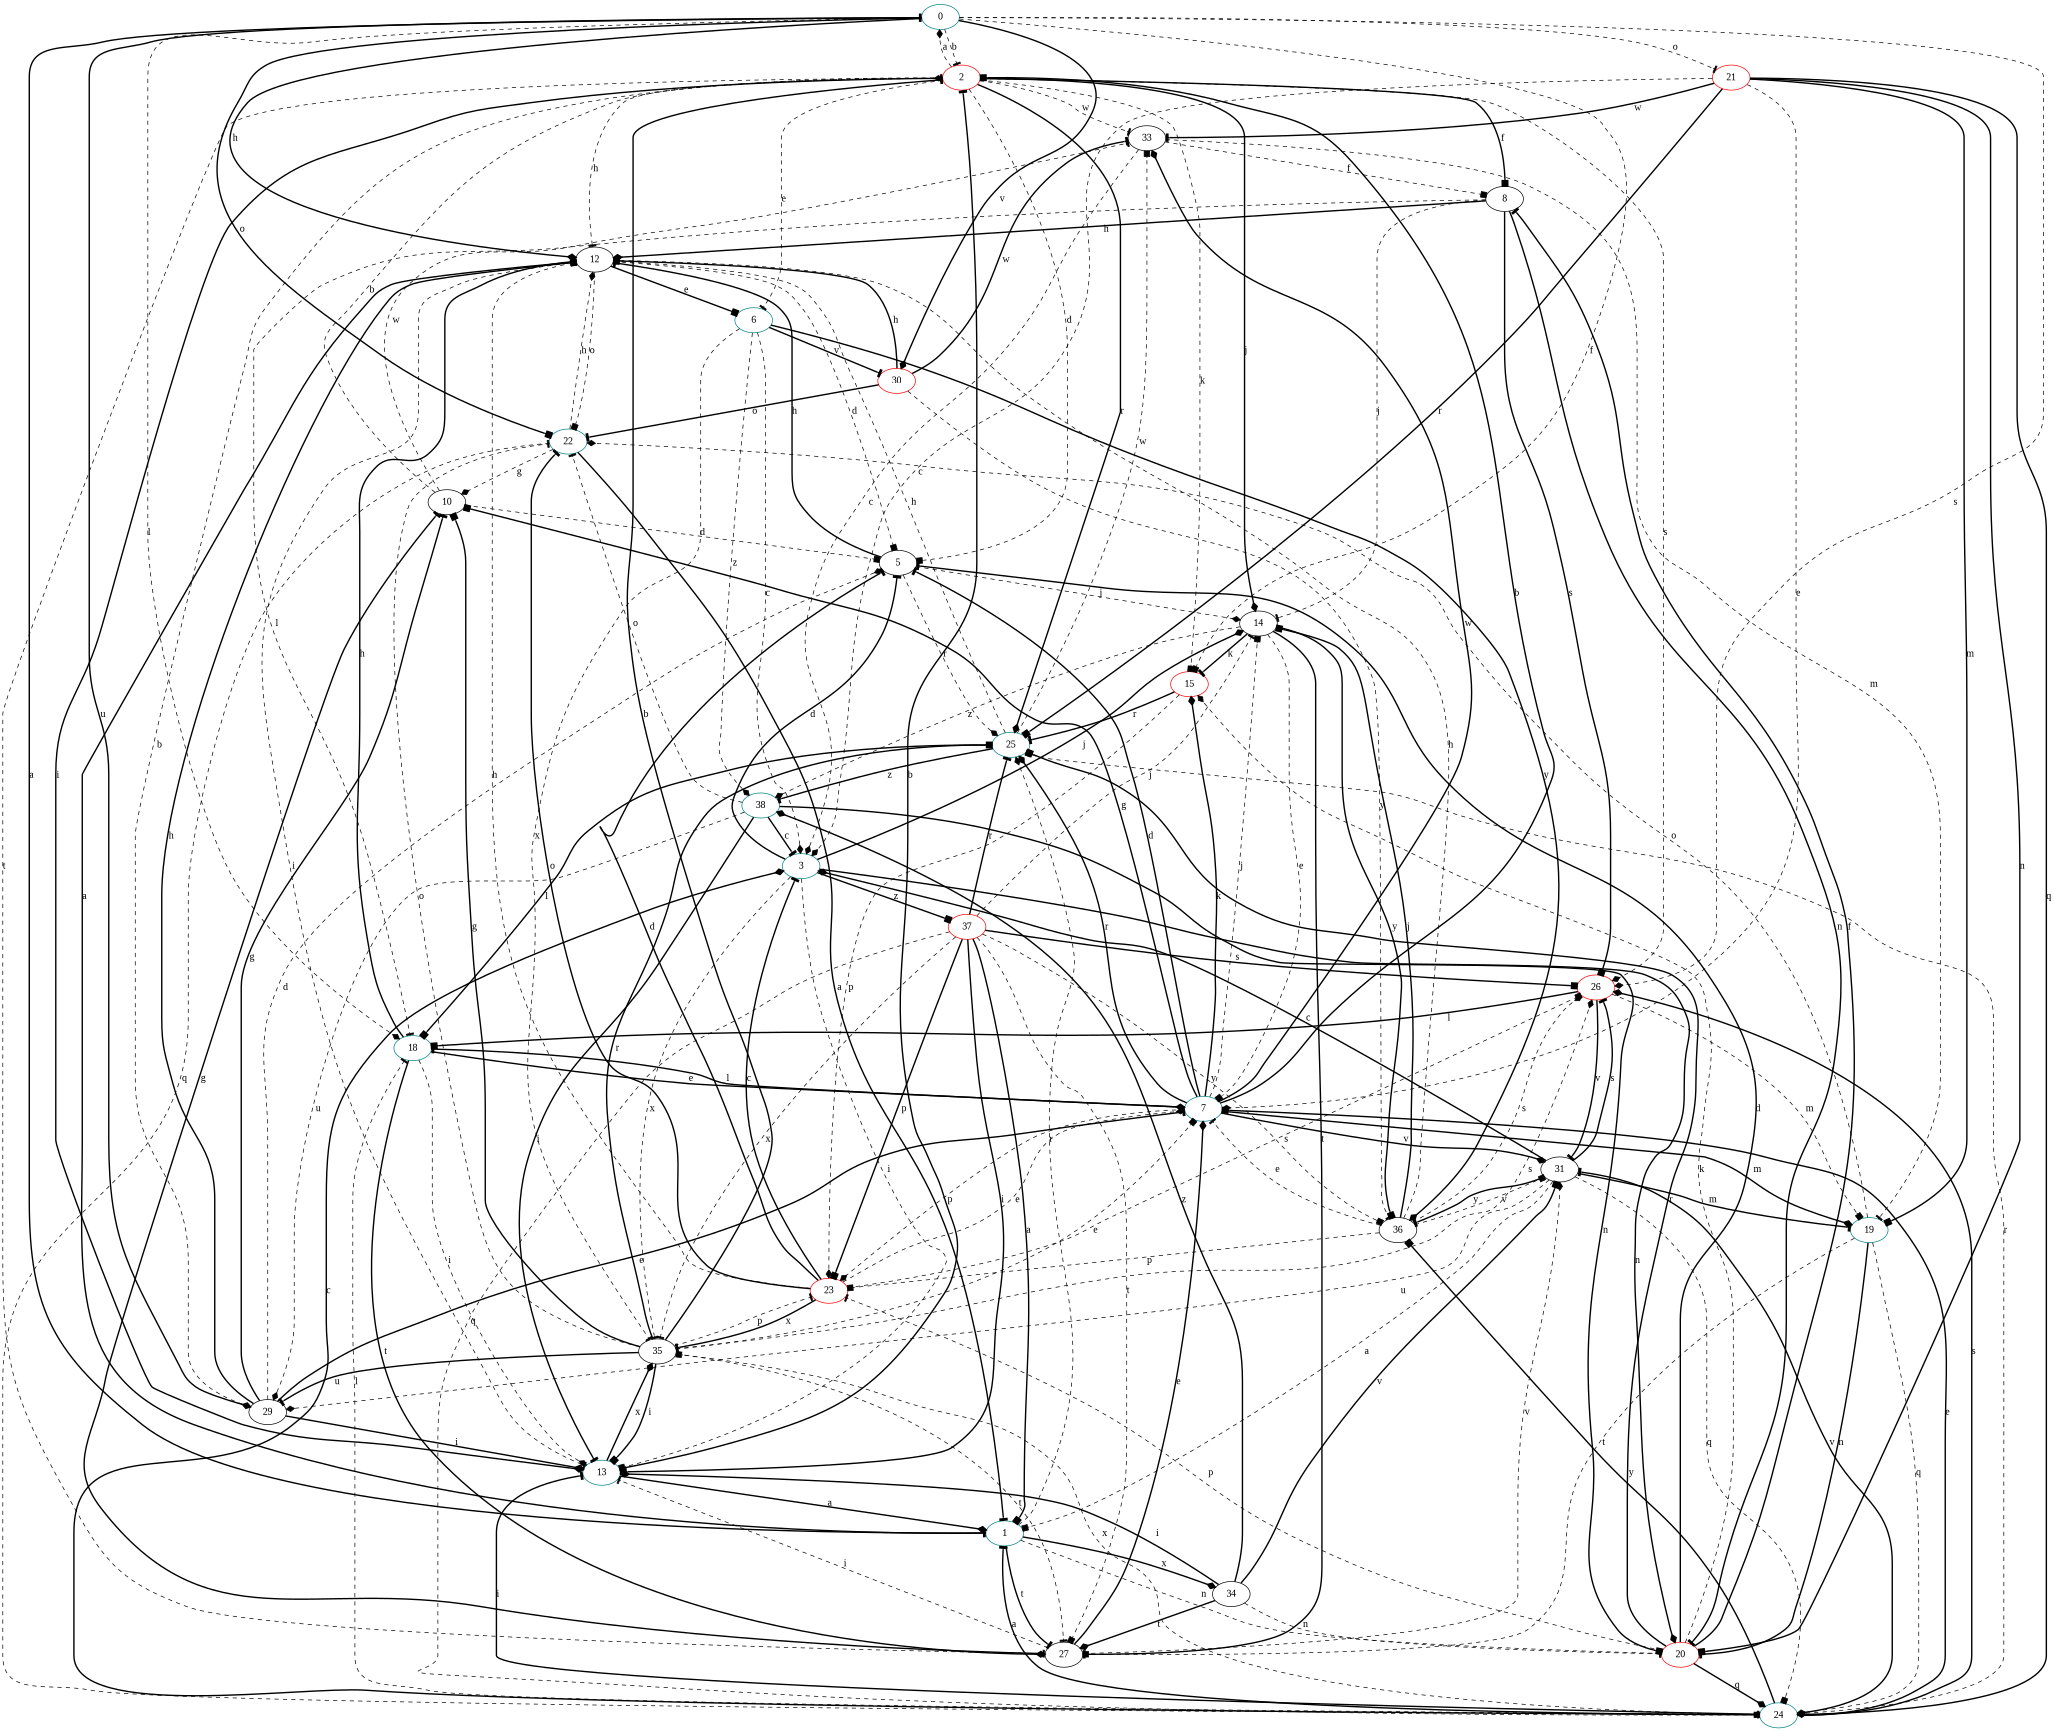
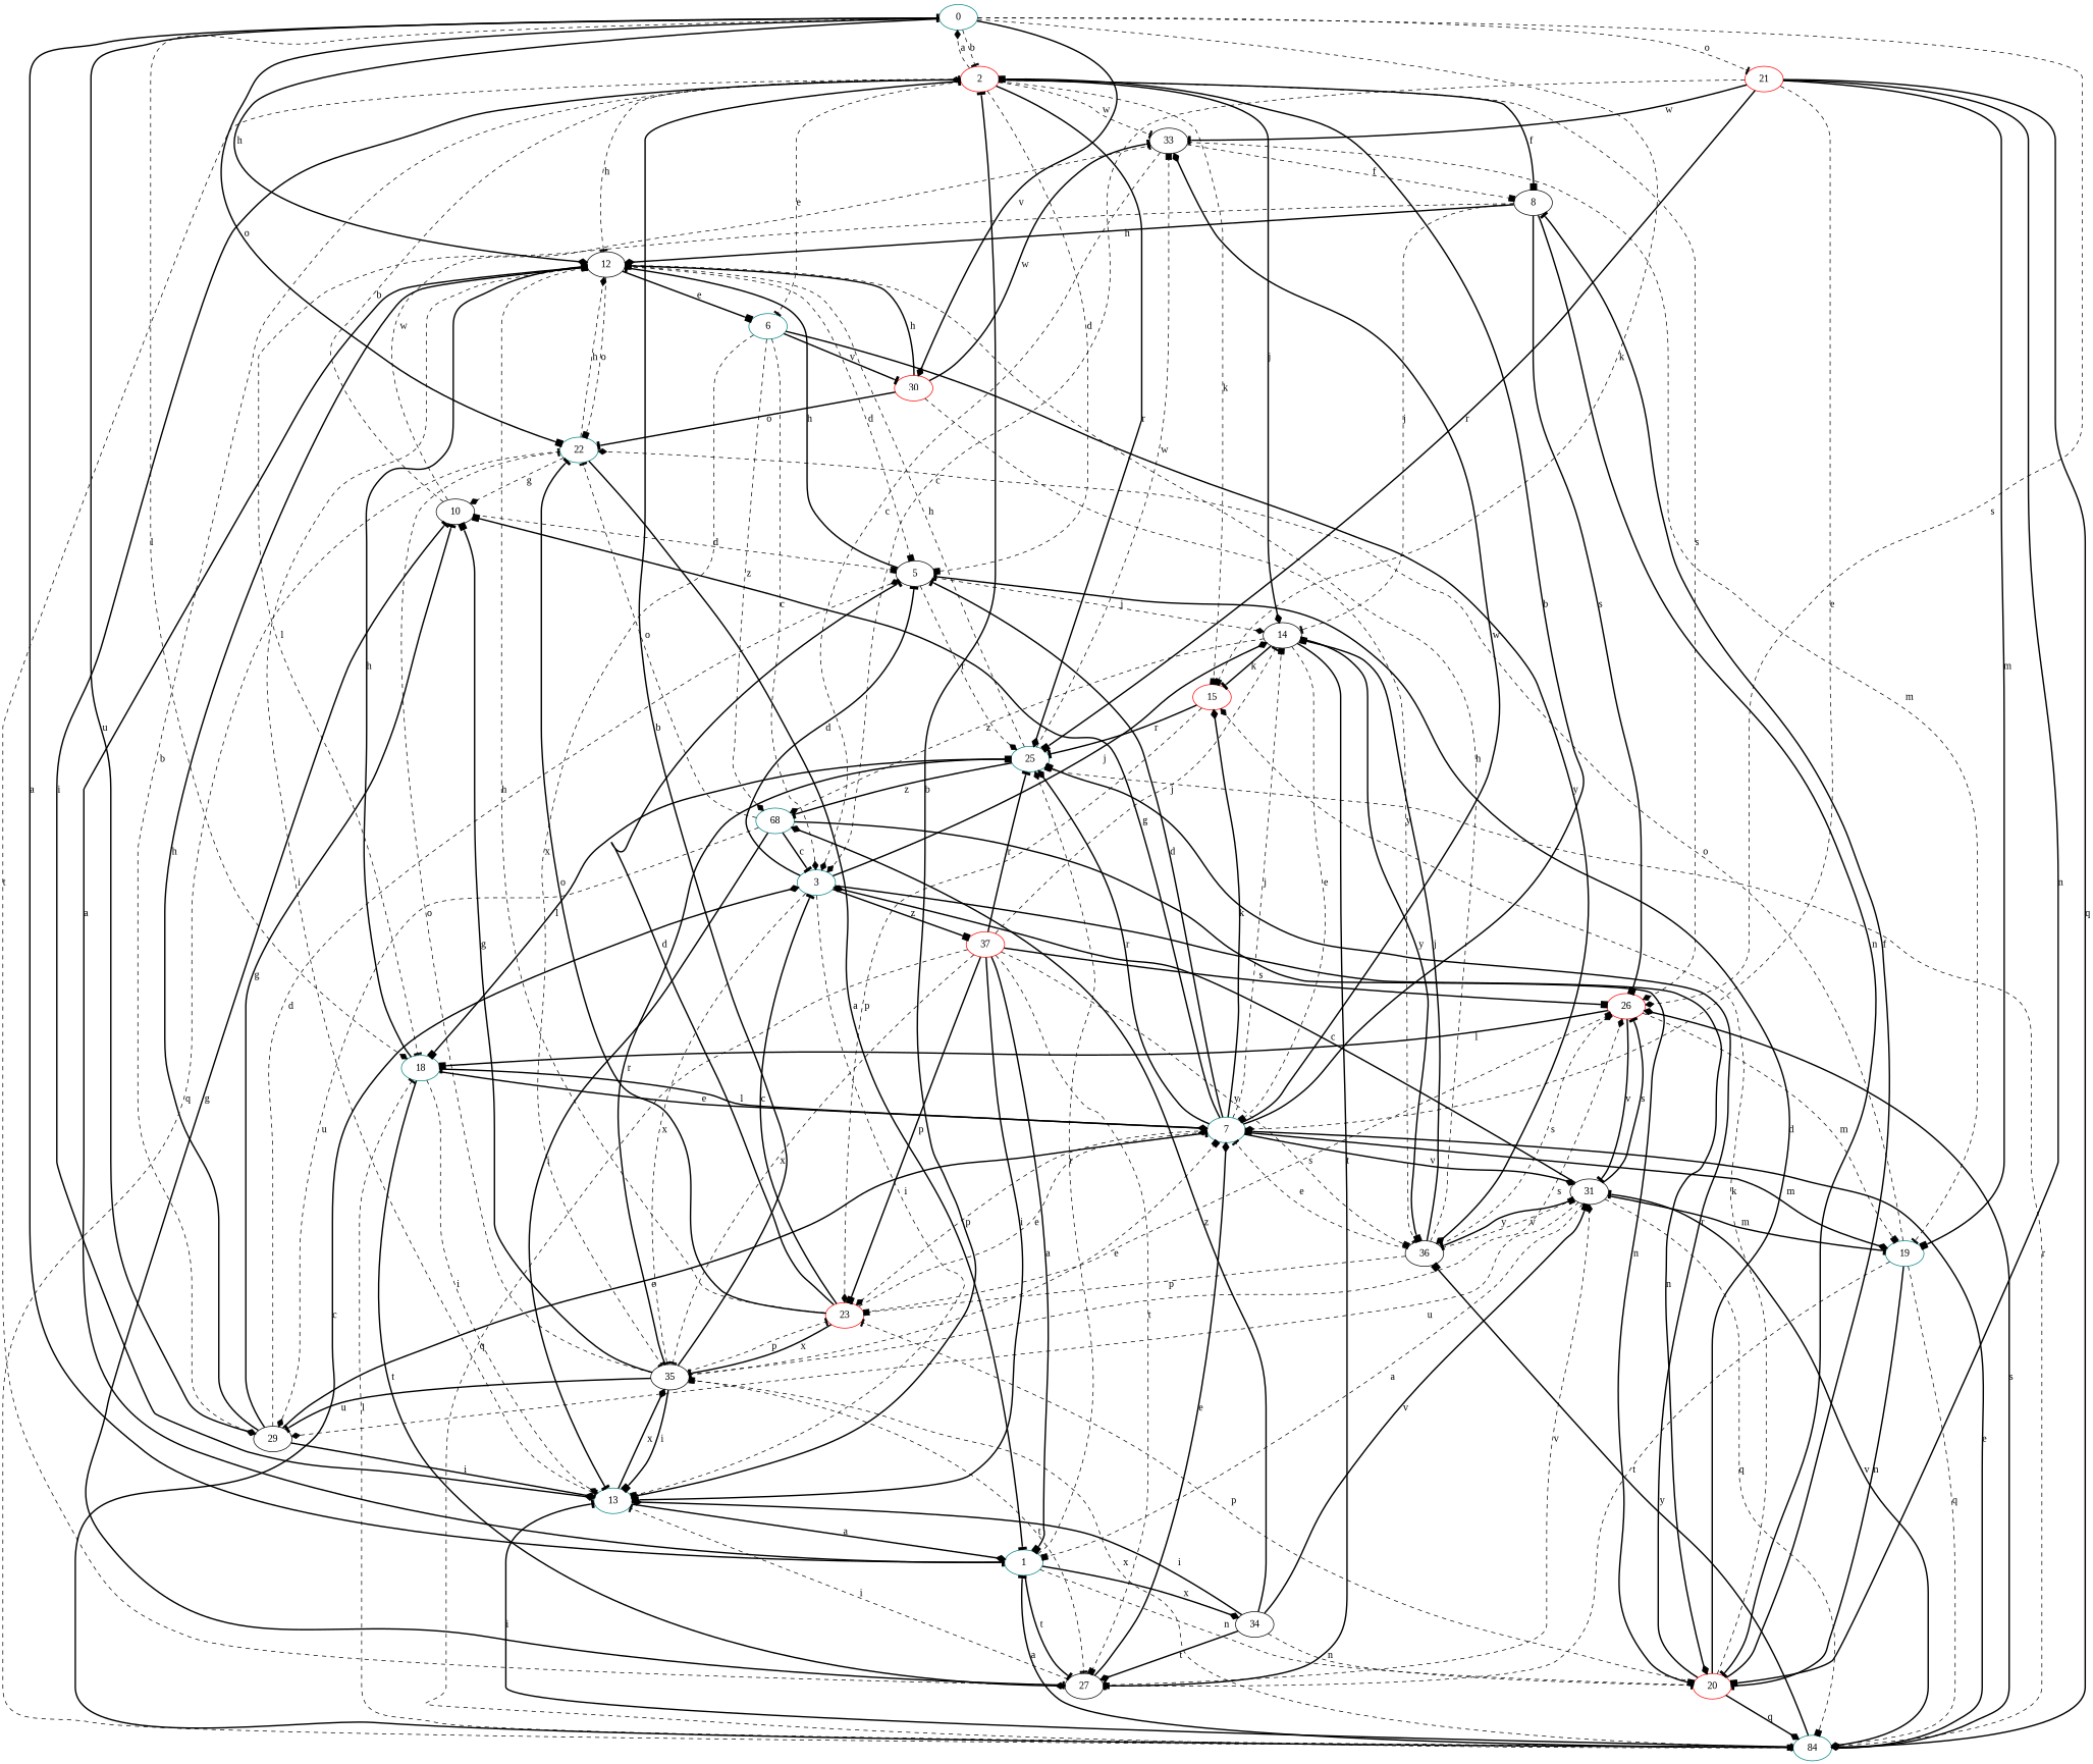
  strict digraph {
    fontname="Liberation Serif"
    node [color=teal fontname="Liberation Serif"]
    edge [arrowhead=tee fontname="Liberation Serif" style=bold]
    0
    2 [color=red]
    12 [color=black]
    15 [color=red]
    18
    21 [color=red]
    22
    26 [color=red]
    29 [color=black]
    30 [color=red]
    25
    27 [color=black]
    5 [color=black]
    6
    8 [color=black]
    13
    14 [color=black]
    33 [color=black]
    1
    23 [color=red]
    7
    20 [color=red]
    3
    19
-   24
+   24 [label=84]
    10 [color=black]
    31 [color=black]
    36 [color=black]
    34 [color=black]
-   38
+   38 [label=68]
    35 [color=black]
    37 [color=red]
    0 -> 2 [label=b style=dashed]
    0 -> 12 [arrowhead=diamond label=h]
-   0 -> 15 [arrowhead=box label=f style=dashed]
+   0 -> 15 [arrowhead=box label=k style=dashed]
    0 -> 18 [arrowhead=diamond label=l style=dashed]
    0 -> 21 [label=o style=dashed]
    0 -> 22 [arrowhead=box label=o]
    0 -> 26 [arrowhead=diamond label=s style=dashed]
    0 -> 29 [arrowhead=diamond label=u]
    0 -> 30 [arrowhead=diamond label=v]
    2 -> 0 [arrowhead=diamond label=a style=dashed]
    2 -> 12 [label=h style=dashed]
    2 -> 15 [arrowhead=box label=k style=dashed]
    2 -> 26 [arrowhead=diamond label=s style=dashed]
    2 -> 25 [arrowhead=diamond label=r]
    2 -> 27 [label=t style=dashed]
    2 -> 5 [arrowhead=box label=d style=dashed]
    2 -> 6 [label=e style=dashed]
    2 -> 8 [arrowhead=box label=f]
    2 -> 13 [arrowhead=diamond label=i]
    2 -> 14 [arrowhead=diamond label=j]
    2 -> 33 [label=w style=dashed]
    12 -> 22 [arrowhead=box label=o style=dashed]
    12 -> 5 [arrowhead=box label=d style=dashed]
    12 -> 6 [arrowhead=box label=e]
    12 -> 13 [label=i style=dashed]
    12 -> 1 [label=a]
    15 -> 25 [label=r]
    15 -> 23 [arrowhead=diamond label=p style=dashed]
    18 -> 12 [label=h]
    18 -> 27 [arrowhead=diamond label=t]
    18 -> 13 [arrowhead=diamond label=i style=dashed]
    18 -> 7 [arrowhead=diamond label=e]
    21 -> 25 [arrowhead=box label=r]
    21 -> 33 [label=w]
    21 -> 7 [arrowhead=diamond label=e style=dashed]
    21 -> 20 [arrowhead=box label=n]
    21 -> 3 [arrowhead=diamond label=c style=dashed]
    21 -> 19 [arrowhead=box label=m]
    21 -> 24 [arrowhead=diamond label=q]
    22 -> 12 [arrowhead=diamond label=h style=dashed]
    22 -> 1 [label=a]
    22 -> 24 [label=q style=dashed]
    22 -> 10 [arrowhead=diamond label=g style=dashed]
    26 -> 18 [arrowhead=box label=l]
    26 -> 19 [arrowhead=box label=m style=dashed]
    26 -> 31 [label=v]
    29 -> 2 [label=b style=dashed]
    29 -> 12 [arrowhead=box label=h]
    29 -> 5 [arrowhead=diamond label=d style=dashed]
    29 -> 13 [arrowhead=diamond label=i]
    29 -> 7 [label=e]
    29 -> 10 [label=g]
    30 -> 12 [arrowhead=box label=h]
    30 -> 22 [label=o]
    30 -> 33 [label=w]
    30 -> 36 [label=y style=dashed]
    25 -> 12 [arrowhead=box label=h style=dashed]
    25 -> 18 [arrowhead=box label=l]
    25 -> 33 [arrowhead=box label=w style=dashed]
    25 -> 38 [label=z]
    27 -> 13 [label=i style=dashed]
    27 -> 7 [arrowhead=diamond label=e]
    27 -> 10 [label=g]
    27 -> 31 [arrowhead=diamond label=v style=dashed]
    5 -> 12 [label=h]
    5 -> 25 [arrowhead=diamond label=r style=dashed]
    5 -> 14 [arrowhead=diamond label=j style=dashed]
    6 -> 30 [label=v]
    6 -> 3 [arrowhead=diamond label=c style=dashed]
    6 -> 36 [arrowhead=diamond label=y]
    6 -> 38 [arrowhead=diamond label=z style=dashed]
    6 -> 35 [label=x style=dashed]
    8 -> 12 [arrowhead=diamond label=h]
    8 -> 18 [label=l style=dashed]
    8 -> 26 [arrowhead=box label=s]
    8 -> 14 [label=j style=dashed]
    8 -> 20 [label=n]
    13 -> 2 [label=b]
    13 -> 1 [arrowhead=diamond label=a]
    13 -> 35 [arrowhead=diamond label=x]
    14 -> 15 [label=k]
    14 -> 27 [label=t]
    14 -> 7 [arrowhead=box label=e style=dashed]
    14 -> 36 [arrowhead=box label=y]
    14 -> 38 [arrowhead=diamond label=z style=dashed]
    33 -> 8 [arrowhead=box label=f style=dashed]
    33 -> 3 [arrowhead=diamond label=c style=dashed]
    33 -> 19 [label=m style=dashed]
    1 -> 0 [label=a]
    1 -> 25 [arrowhead=diamond label=r style=dashed]
    1 -> 27 [label=t]
    1 -> 20 [label=n style=dashed]
    1 -> 34 [arrowhead=diamond label=x]
    23 -> 12 [arrowhead=box label=h style=dashed]
    23 -> 22 [label=o]
    23 -> 26 [arrowhead=box label=s style=dashed]
    23 -> 5 [label=d]
    23 -> 7 [arrowhead=diamond label=e style=dashed]
    23 -> 3 [label=c]
    23 -> 35 [label=x]
    7 -> 2 [arrowhead=box label=b]
    7 -> 15 [arrowhead=diamond label=k]
    7 -> 18 [label=l]
    7 -> 25 [arrowhead=diamond label=r]
    7 -> 5 [label=d]
    7 -> 14 [arrowhead=box label=j style=dashed]
    7 -> 33 [arrowhead=diamond label=w]
    7 -> 23 [arrowhead=diamond label=p style=dashed]
    7 -> 19 [arrowhead=diamond label=m]
    7 -> 10 [arrowhead=box label=g]
    7 -> 31 [arrowhead=diamond label=v]
    20 -> 15 [arrowhead=diamond label=k style=dashed]
    20 -> 25 [arrowhead=box label=r]
    20 -> 5 [label=d]
    20 -> 8 [label=f]
    20 -> 23 [label=p style=dashed]
    20 -> 24 [arrowhead=diamond label=q]
    3 -> 5 [label=d]
    3 -> 13 [arrowhead=box label=i style=dashed]
    3 -> 14 [arrowhead=diamond label=j]
    3 -> 20 [arrowhead=diamond label=n]
    3 -> 35 [label=x style=dashed]
    3 -> 37 [arrowhead=box label=z]
    19 -> 22 [arrowhead=diamond label=o style=dashed]
    19 -> 27 [arrowhead=box label=t style=dashed]
    19 -> 20 [label=n]
    19 -> 24 [arrowhead=diamond label=q style=dashed]
    24 -> 18 [label=l style=dashed]
    24 -> 26 [arrowhead=diamond label=s]
    24 -> 25 [arrowhead=box label=r style=dashed]
    24 -> 13 [label=i]
    24 -> 1 [label=a]
    24 -> 7 [arrowhead=box label=e]
    24 -> 3 [arrowhead=diamond label=c]
    24 -> 31 [label=v]
    24 -> 36 [arrowhead=box label=y]
    24 -> 35 [arrowhead=box label=x style=dashed]
    10 -> 2 [arrowhead=diamond label=b style=dashed]
    10 -> 5 [arrowhead=box label=d style=dashed]
    10 -> 33 [label=w style=dashed]
    31 -> 26 [label=s]
    31 -> 29 [arrowhead=diamond label=u style=dashed]
    31 -> 1 [arrowhead=box label=a style=dashed]
    31 -> 3 [arrowhead=diamond label=c]
    31 -> 19 [label=m]
    31 -> 24 [arrowhead=box label=q style=dashed]
    31 -> 36 [label=y]
    36 -> 12 [label=h style=dashed]
    36 -> 26 [arrowhead=diamond label=s style=dashed]
    36 -> 14 [arrowhead=box label=j]
    36 -> 23 [arrowhead=box label=p style=dashed]
    36 -> 7 [label=e style=dashed]
    36 -> 31 [arrowhead=box label=v style=dashed]
    34 -> 27 [arrowhead=diamond label=t]
    34 -> 13 [arrowhead=diamond label=i]
    34 -> 20 [label=n style=dashed]
    34 -> 31 [arrowhead=box label=v]
    34 -> 38 [arrowhead=diamond label=z]
    38 -> 22 [label=o style=dashed]
    38 -> 29 [arrowhead=diamond label=u style=dashed]
    38 -> 13 [label=i]
    38 -> 20 [arrowhead=box label=n]
    38 -> 3 [label=c]
    35 -> 2 [label=b]
    35 -> 22 [label=o style=dashed]
    35 -> 26 [arrowhead=diamond label=s style=dashed]
    35 -> 29 [label=u]
    35 -> 25 [arrowhead=box label=r]
    35 -> 27 [label=t style=dashed]
    35 -> 13 [arrowhead=box label=i]
    35 -> 23 [label=p style=dashed]
    35 -> 7 [arrowhead=box label=e style=dashed]
    35 -> 10 [arrowhead=box label=g]
    37 -> 26 [arrowhead=box label=s]
    37 -> 25 [label=r]
    37 -> 27 [arrowhead=box label=t style=dashed]
    37 -> 13 [arrowhead=box label=i]
    37 -> 14 [label=j style=dashed]
    37 -> 1 [arrowhead=box label=a]
    37 -> 23 [arrowhead=box label=p]
    37 -> 24 [arrowhead=box label=q style=dashed]
    37 -> 36 [arrowhead=box label=y style=dashed]
    37 -> 35 [label=x style=dashed]
  }
